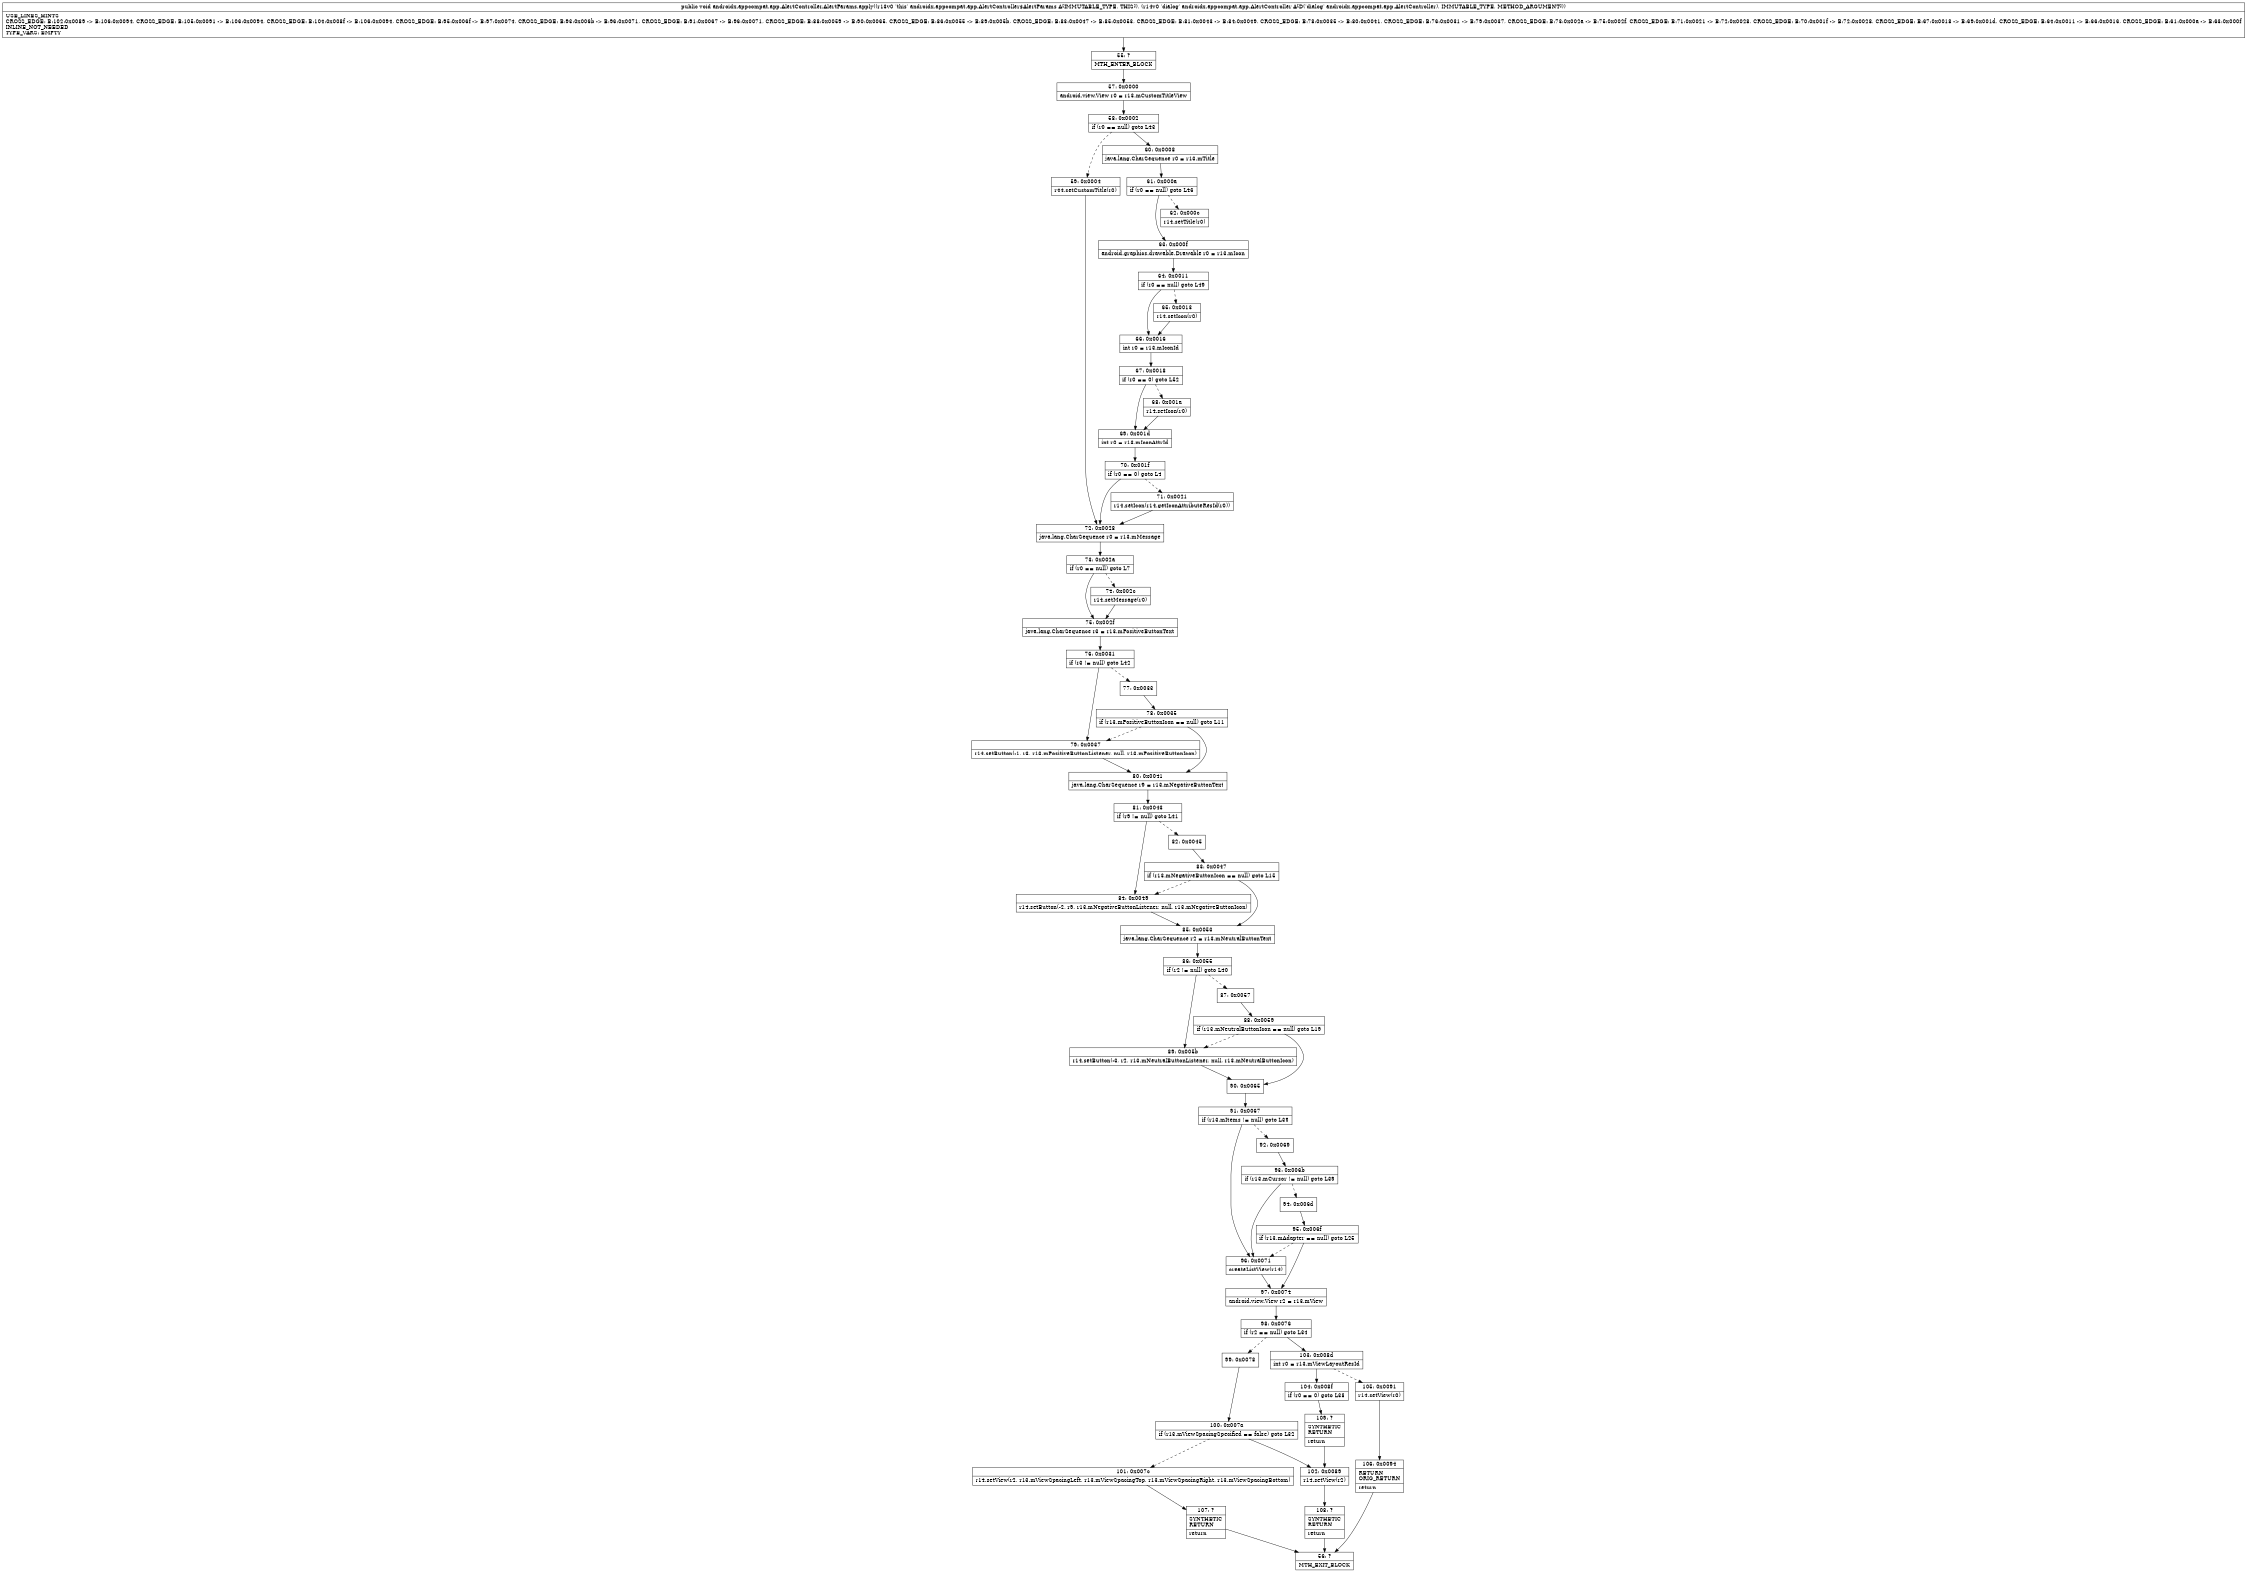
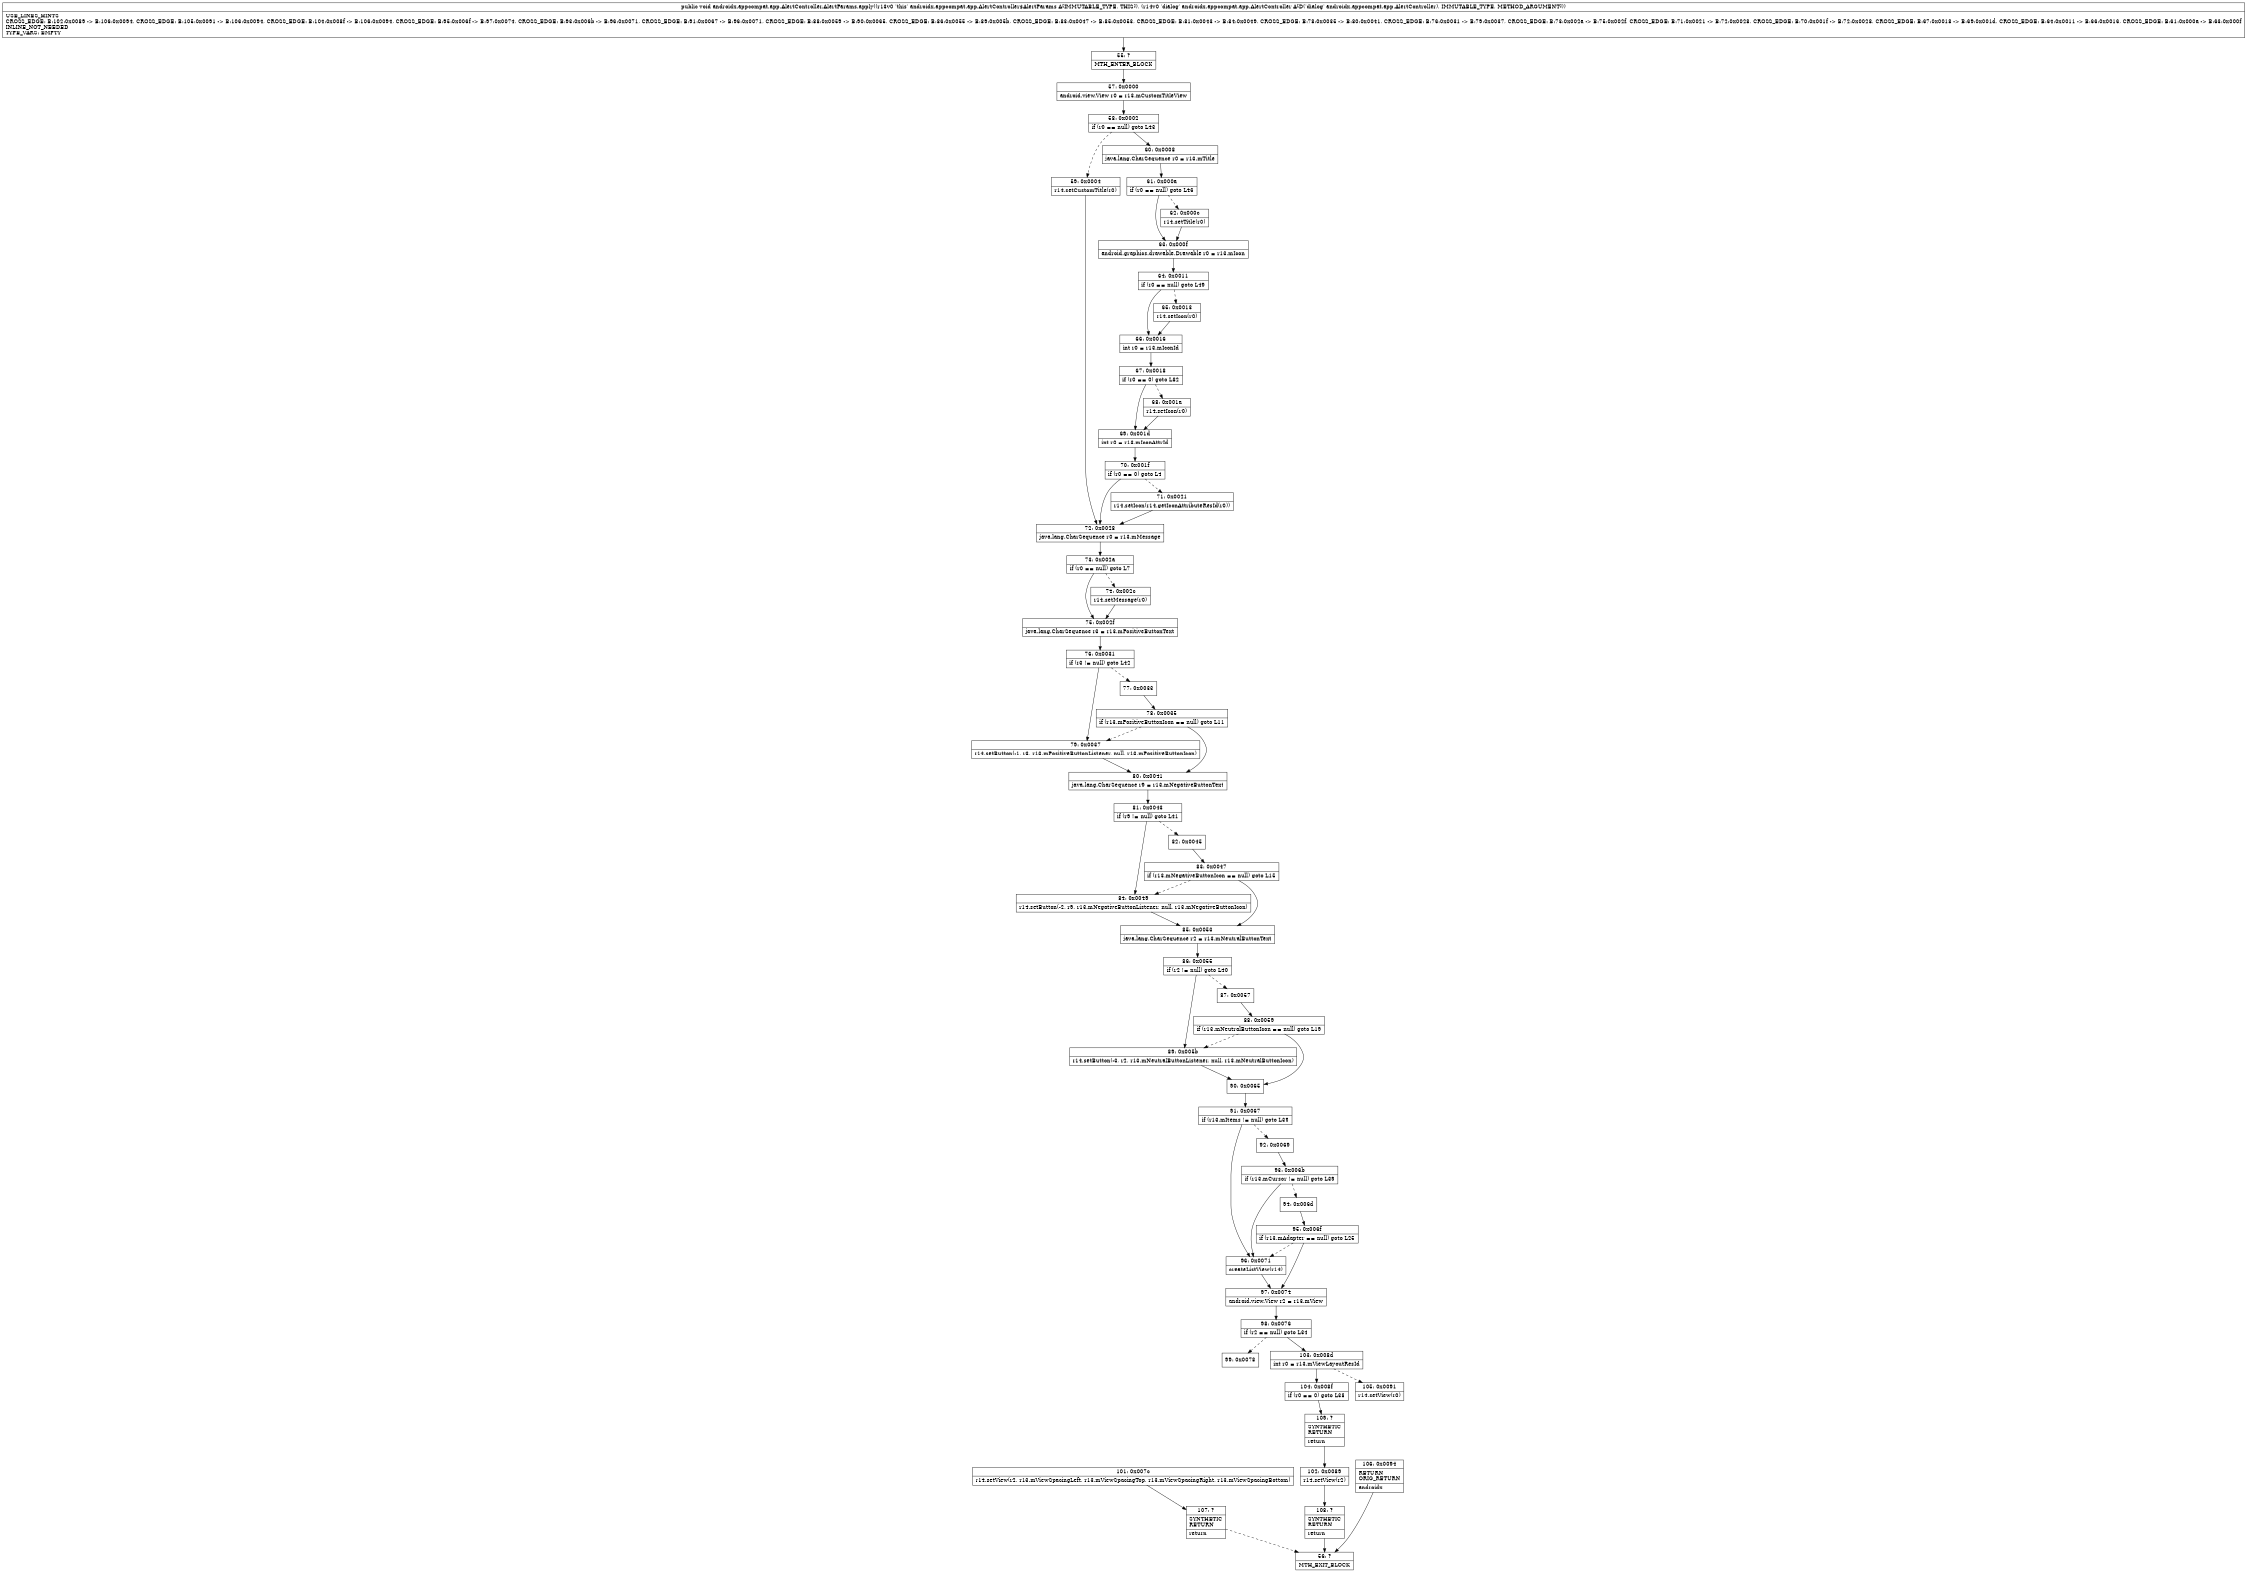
  digraph {
    node [shape=record]
    n1 [label="{55\:\ ?|MTH_ENTER_BLOCK\l}"]
    n2 [label="{57\:\ 0x0000|android.view.View r0 = r13.mCustomTitleView\l}"]
    n3 [label="{58\:\ 0x0002|if (r0 == null) goto L43\l}"]
-   n4 [label="{59\:\ 0x0004|r44.setCustomTitle(r0)\l}"]
+   n4 [label="{59\:\ 0x0004|r14.setCustomTitle(r0)\l}"]
    n5 [label="{60\:\ 0x0008|java.lang.CharSequence r0 = r13.mTitle\l}"]
    n6 [label="{72\:\ 0x0028|java.lang.CharSequence r0 = r13.mMessage\l}"]
    n7 [label="{61\:\ 0x000a|if (r0 == null) goto L46\l}"]
    n8 [label="{73\:\ 0x002a|if (r0 == null) goto L7\l}"]
    n9 [label="{74\:\ 0x002c|r14.setMessage(r0)\l}"]
    n10 [label="{75\:\ 0x002f|java.lang.CharSequence r3 = r13.mPositiveButtonText\l}"]
    n11 [label="{76\:\ 0x0031|if (r3 != null) goto L42\l}"]
    n12 [label="{77\:\ 0x0033}"]
    n13 [label="{79\:\ 0x0037|r14.setButton(\-1, r3, r13.mPositiveButtonListener, null, r13.mPositiveButtonIcon)\l}"]
    n14 [label="{78\:\ 0x0035|if (r13.mPositiveButtonIcon == null) goto L11\l}"]
    n15 [label="{80\:\ 0x0041|java.lang.CharSequence r9 = r13.mNegativeButtonText\l}"]
    n16 [label="{81\:\ 0x0043|if (r9 != null) goto L41\l}"]
    n17 [label="{82\:\ 0x0045}"]
    n18 [label="{84\:\ 0x0049|r14.setButton(\-2, r9, r13.mNegativeButtonListener, null, r13.mNegativeButtonIcon)\l}"]
    n19 [label="{83\:\ 0x0047|if (r13.mNegativeButtonIcon == null) goto L15\l}"]
    n20 [label="{85\:\ 0x0053|java.lang.CharSequence r2 = r13.mNeutralButtonText\l}"]
    n21 [label="{86\:\ 0x0055|if (r2 != null) goto L40\l}"]
    n22 [label="{87\:\ 0x0057}"]
    n23 [label="{89\:\ 0x005b|r14.setButton(\-3, r2, r13.mNeutralButtonListener, null, r13.mNeutralButtonIcon)\l}"]
    n24 [label="{88\:\ 0x0059|if (r13.mNeutralButtonIcon == null) goto L19\l}"]
    n25 [label="{90\:\ 0x0065}"]
    n26 [label="{91\:\ 0x0067|if (r13.mItems != null) goto L39\l}"]
    n27 [label="{92\:\ 0x0069}"]
    n28 [label="{96\:\ 0x0071|createListView(r14)\l}"]
    n29 [label="{93\:\ 0x006b|if (r13.mCursor != null) goto L39\l}"]
    n30 [label="{97\:\ 0x0074|android.view.View r2 = r13.mView\l}"]
    n31 [label="{94\:\ 0x006d}"]
    n32 [label="{95\:\ 0x006f|if (r13.mAdapter == null) goto L25\l}"]
    n33 [label="{98\:\ 0x0076|if (r2 == null) goto L34\l}"]
    n34 [label="{99\:\ 0x0078}"]
    n35 [label="{103\:\ 0x008d|int r0 = r13.mViewLayoutResId\l}"]
-   n36 [label="{100\:\ 0x007a|if (r13.mViewSpacingSpecified == false) goto L32\l}"]
    n37 [label="{104\:\ 0x008f|if (r0 == 0) goto L38\l}"]
    n38 [label="{105\:\ 0x0091|r14.setView(r0)\l}"]
    n39 [label="{101\:\ 0x007c|r14.setView(r2, r13.mViewSpacingLeft, r13.mViewSpacingTop, r13.mViewSpacingRight, r13.mViewSpacingBottom)\l}"]
    n40 [label="{102\:\ 0x0089|r14.setView(r2)\l}"]
    n41 [label="{107\:\ ?|SYNTHETIC\lRETURN\l|return\l}"]
    n42 [label="{108\:\ ?|SYNTHETIC\lRETURN\l|return\l}"]
    n43 [label="{56\:\ ?|MTH_EXIT_BLOCK\l}"]
    n44 [label="{109\:\ ?|SYNTHETIC\lRETURN\l|return\l}"]
-   n45 [label="{106\:\ 0x0094|RETURN\lORIG_RETURN\l|return\l}"]
+   n45 [label="{106\:\ 0x0094|RETURN\lORIG_RETURN\l|androidx\l}"]
    n46 [label="{62\:\ 0x000c|r14.setTitle(r0)\l}"]
    n47 [label="{63\:\ 0x000f|android.graphics.drawable.Drawable r0 = r13.mIcon\l}"]
    n48 [label="{64\:\ 0x0011|if (r0 == null) goto L49\l}"]
    n49 [label="{65\:\ 0x0013|r14.setIcon(r0)\l}"]
    n50 [label="{66\:\ 0x0016|int r0 = r13.mIconId\l}"]
-   n51 [label="{67\:\ 0x0018|if (r0 == 0) goto L52\l}"]
+   n51 [label="{67\:\ 0x0018|if (r0 == 0) goto L82\l}"]
    n52 [label="{68\:\ 0x001a|r14.setIcon(r0)\l}"]
    n53 [label="{69\:\ 0x001d|int r0 = r13.mIconAttrId\l}"]
    n54 [label="{70\:\ 0x001f|if (r0 == 0) goto L4\l}"]
    n55 [label="{71\:\ 0x0021|r14.setIcon(r14.getIconAttributeResId(r0))\l}"]
    n56 [label="{public void androidx.appcompat.app.AlertController.AlertParams.apply((r13v0 'this' androidx.appcompat.app.AlertController$AlertParams A[IMMUTABLE_TYPE, THIS]), (r14v0 'dialog' androidx.appcompat.app.AlertController A[D('dialog' androidx.appcompat.app.AlertController), IMMUTABLE_TYPE, METHOD_ARGUMENT]))  | USE_LINES_HINTS\lCROSS_EDGE: B:102:0x0089 \-\> B:106:0x0094, CROSS_EDGE: B:105:0x0091 \-\> B:106:0x0094, CROSS_EDGE: B:104:0x008f \-\> B:106:0x0094, CROSS_EDGE: B:95:0x006f \-\> B:97:0x0074, CROSS_EDGE: B:93:0x006b \-\> B:96:0x0071, CROSS_EDGE: B:91:0x0067 \-\> B:96:0x0071, CROSS_EDGE: B:88:0x0059 \-\> B:90:0x0065, CROSS_EDGE: B:86:0x0055 \-\> B:89:0x005b, CROSS_EDGE: B:83:0x0047 \-\> B:85:0x0053, CROSS_EDGE: B:81:0x0043 \-\> B:84:0x0049, CROSS_EDGE: B:78:0x0035 \-\> B:80:0x0041, CROSS_EDGE: B:76:0x0031 \-\> B:79:0x0037, CROSS_EDGE: B:73:0x002a \-\> B:75:0x002f, CROSS_EDGE: B:71:0x0021 \-\> B:72:0x0028, CROSS_EDGE: B:70:0x001f \-\> B:72:0x0028, CROSS_EDGE: B:67:0x0018 \-\> B:69:0x001d, CROSS_EDGE: B:64:0x0011 \-\> B:66:0x0016, CROSS_EDGE: B:61:0x000a \-\> B:63:0x000f\lINLINE_NOT_NEEDED\lTYPE_VARS: EMPTY\l}"]
    n1 -> n2
    n2 -> n3
    n3 -> n4 [style=dashed]
    n3 -> n5
    n4 -> n6
    n5 -> n7
    n6 -> n8
    n7 -> n46 [style=dashed]
    n7 -> n47
    n8 -> n9 [style=dashed]
    n8 -> n10
    n9 -> n10
    n10 -> n11
    n11 -> n12 [style=dashed]
    n11 -> n13
    n12 -> n14
    n13 -> n15
    n14 -> n13 [style=dashed]
    n14 -> n15
    n15 -> n16
    n16 -> n17 [style=dashed]
    n16 -> n18
    n17 -> n19
    n18 -> n20
    n19 -> n18 [style=dashed]
    n19 -> n20
    n20 -> n21
    n21 -> n22 [style=dashed]
    n21 -> n23
    n22 -> n24
    n23 -> n25
    n24 -> n23 [style=dashed]
    n24 -> n25
    n25 -> n26
    n26 -> n27 [style=dashed]
    n26 -> n28
    n27 -> n29
    n28 -> n30
    n29 -> n28
    n29 -> n31 [style=dashed]
    n30 -> n33
    n31 -> n32
    n32 -> n28 [style=dashed]
    n32 -> n30
    n33 -> n34 [style=dashed]
    n33 -> n35
-   n34 -> n36
    n35 -> n37
    n35 -> n38 [style=dashed]
-   n36 -> n39 [style=dashed]
-   n36 -> n40
    n37 -> n44
-   n38 -> n45
    n39 -> n41
    n40 -> n42
-   n41 -> n43
+   n41 -> n43 [style=dashed]
    n42 -> n43
    n44 -> n40
    n45 -> n43
+   n46 -> n47
    n47 -> n48
    n48 -> n49 [style=dashed]
    n48 -> n50
    n49 -> n50
    n50 -> n51
    n51 -> n52 [style=dashed]
    n51 -> n53
    n52 -> n53
    n53 -> n54
    n54 -> n6
    n54 -> n55 [style=dashed]
    n55 -> n6
    n56 -> n1
  }
